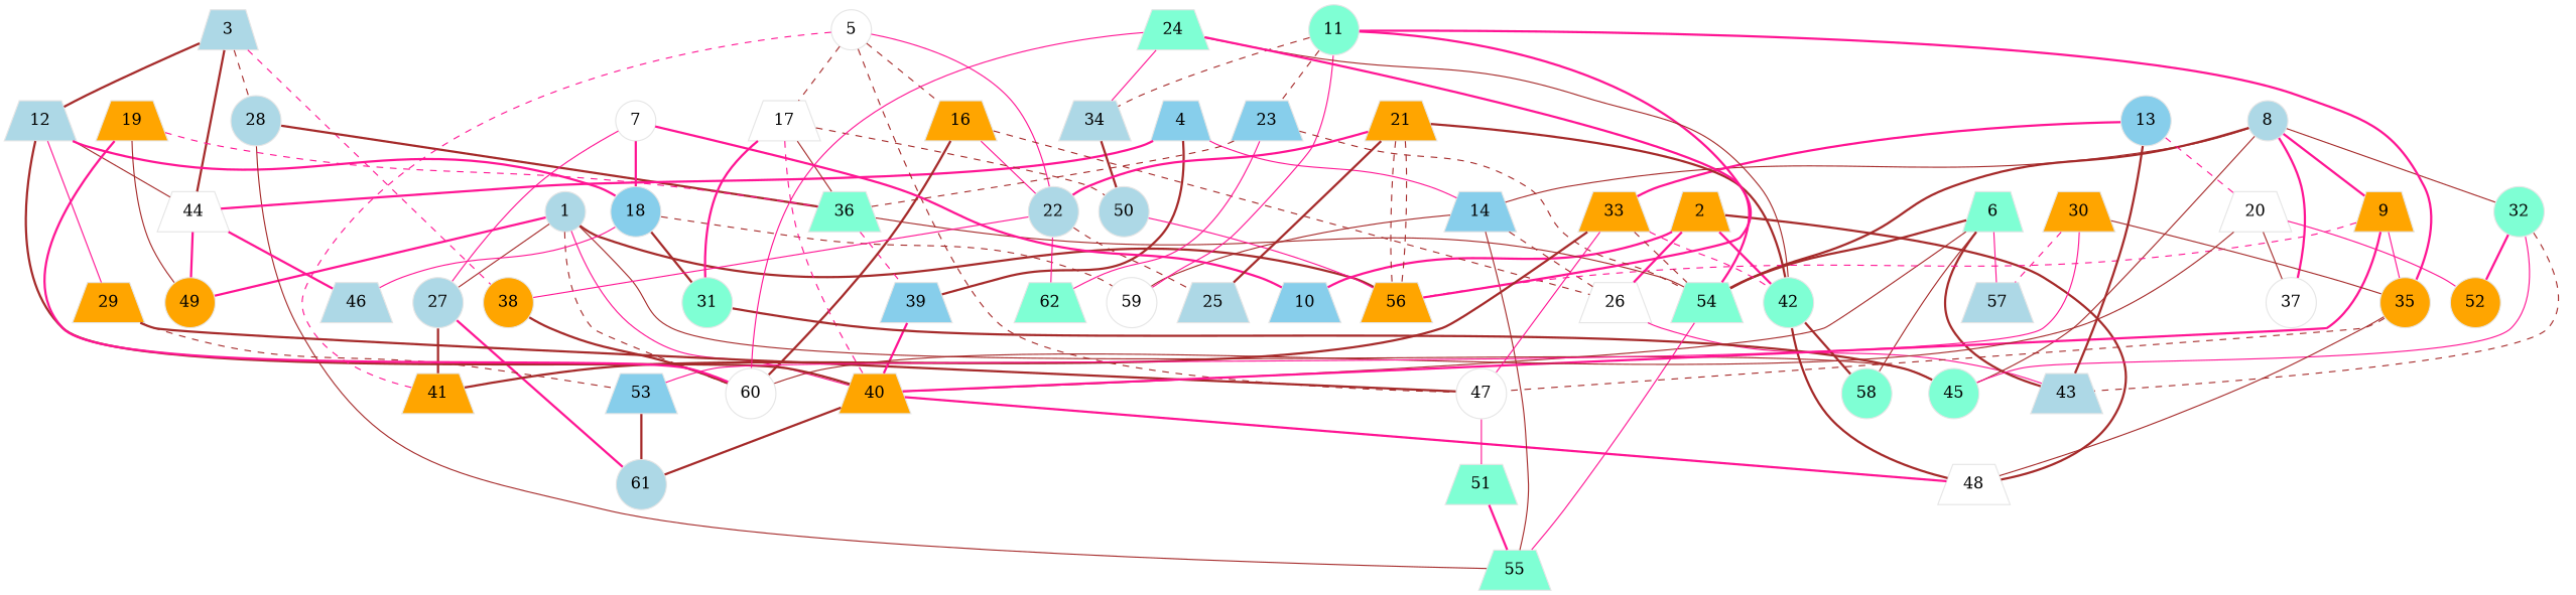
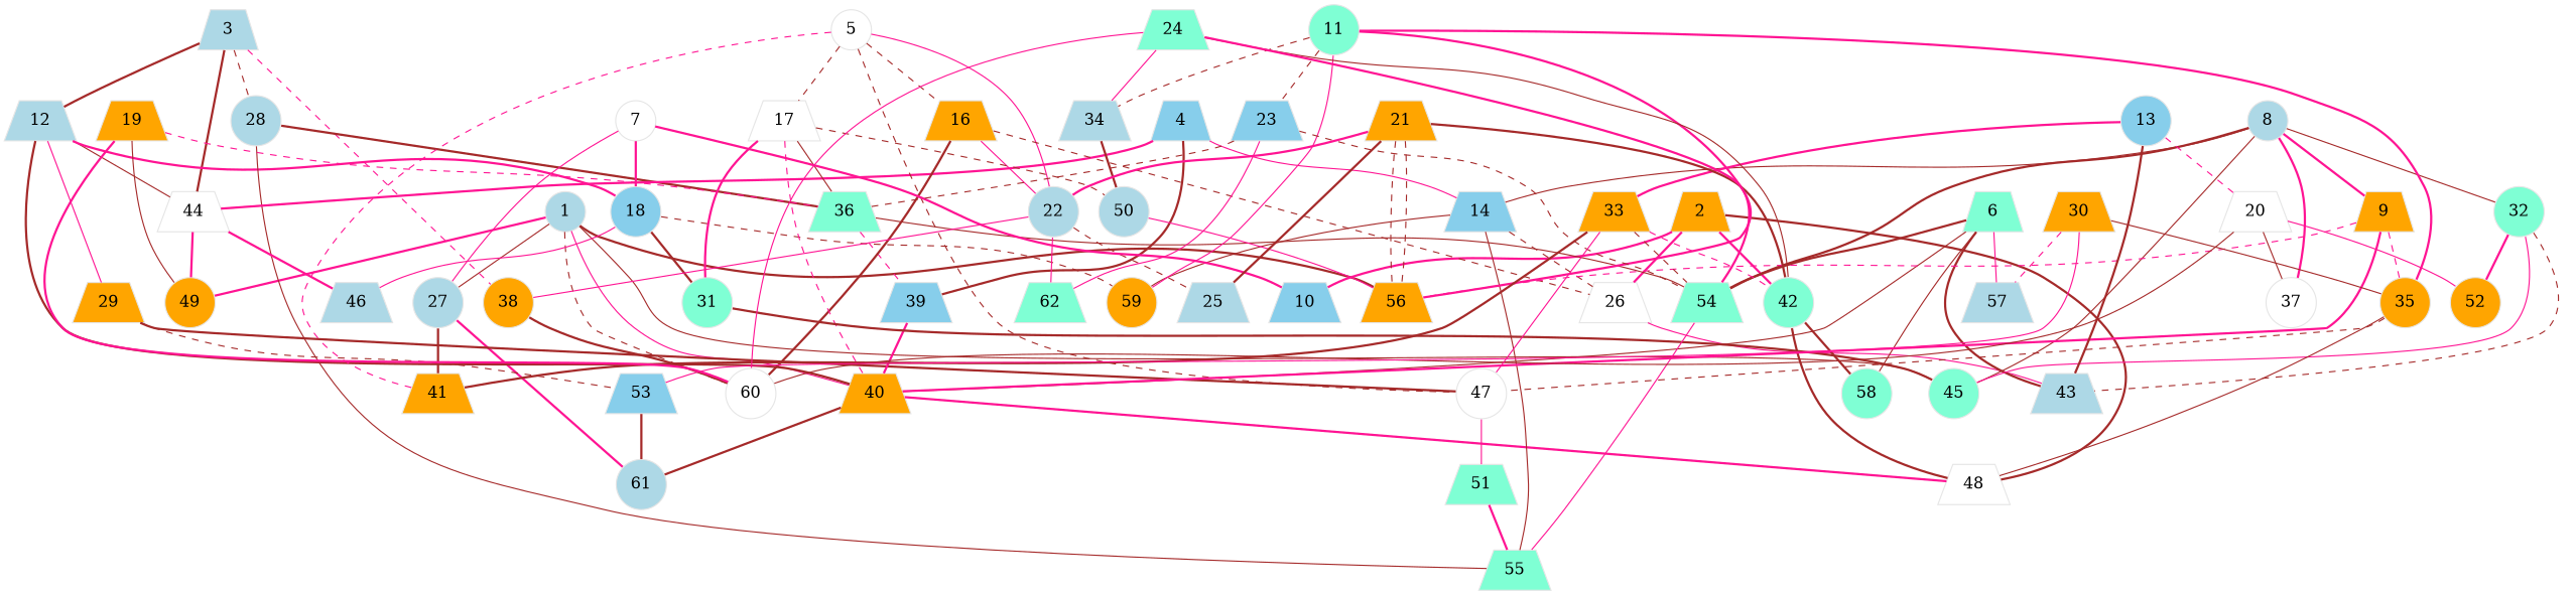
  graph {
    node [color=gray90 fillcolor=orange shape=trapezium style=filled]
    edge [color=brown style=bold]
    1 [fillcolor=lightblue shape=circle]
    27 [fillcolor=lightblue shape=circle]
    40
    45 [fillcolor=aquamarine shape=circle]
    49 [shape=circle]
    56
    60 [fillcolor=white shape=circle]
    41
    61 [fillcolor=lightblue shape=circle]
    48 [fillcolor=white]
    10 [fillcolor=skyblue]
    2
    26 [fillcolor=white]
    42 [fillcolor=aquamarine shape=circle]
    43 [fillcolor=lightblue]
    58 [fillcolor=aquamarine shape=circle]
    3 [fillcolor=lightblue]
    12 [fillcolor=lightblue]
    28 [fillcolor=lightblue shape=circle]
    38 [shape=circle]
    44 [fillcolor=white]
    18 [fillcolor=skyblue shape=circle]
    29
    55 [fillcolor=aquamarine]
    36 [fillcolor=aquamarine]
    46 [fillcolor=lightblue]
    4 [fillcolor=skyblue]
    14 [fillcolor=skyblue]
    39 [fillcolor=skyblue]
-   59 [fillcolor=white shape=circle]
+   59 [shape=circle]
    5 [fillcolor=white shape=circle]
    16
    17 [fillcolor=white]
    22 [fillcolor=lightblue shape=circle]
    47 [fillcolor=white shape=circle]
    31 [fillcolor=aquamarine shape=circle]
    50 [fillcolor=lightblue shape=circle]
    25 [fillcolor=lightblue]
    62 [fillcolor=aquamarine]
    51 [fillcolor=aquamarine]
    6 [fillcolor=aquamarine]
    54 [fillcolor=aquamarine]
    57 [fillcolor=lightblue]
    7 [fillcolor=white shape=circle]
    8 [fillcolor=lightblue shape=circle]
    9
    32 [fillcolor=aquamarine shape=circle]
    37 [fillcolor=white shape=circle]
    35 [shape=circle]
    52 [shape=circle]
    11 [fillcolor=aquamarine shape=circle]
    23 [fillcolor=skyblue]
    34 [fillcolor=lightblue]
    53 [fillcolor=skyblue]
    13 [fillcolor=skyblue shape=circle]
    20 [fillcolor=white]
    33
    19
    21
    24 [fillcolor=aquamarine]
    30
    1 -- 27 [style=solid]
    1 -- 40 [color=deeppink style=solid]
    1 -- 45 [style=solid]
    1 -- 49 [color=deeppink]
    1 -- 56
    1 -- 60 [style=dashed]
    27 -- 41
    27 -- 61 [color=deeppink]
    40 -- 61
    40 -- 48 [color=deeppink]
    2 -- 48
    2 -- 10 [color=deeppink]
    2 -- 26 [color=deeppink]
    2 -- 42 [color=deeppink]
    26 -- 43 [color=deeppink style=solid]
    42 -- 48
    42 -- 58
    3 -- 12
    3 -- 28 [style=dashed]
    3 -- 38 [color=deeppink style=dashed]
    3 -- 44
    12 -- 40
    12 -- 44 [style=solid]
    12 -- 18 [color=deeppink]
    12 -- 29 [color=deeppink style=solid]
    28 -- 55 [style=solid]
    28 -- 36
    38 -- 60
    44 -- 49 [color=deeppink]
    44 -- 46 [color=deeppink]
    18 -- 46 [color=deeppink style=solid]
    18 -- 59 [style=dashed]
    18 -- 31
    29 -- 47
    29 -- 53 [style=dashed]
    36 -- 39 [color=deeppink style=dashed]
    36 -- 54 [style=solid]
    4 -- 44 [color=deeppink]
    4 -- 14 [color=deeppink style=solid]
    4 -- 39
    14 -- 26 [style=dashed]
    14 -- 55 [style=solid]
    14 -- 59 [style=solid]
    39 -- 40 [color=deeppink]
    5 -- 41 [color=deeppink style=dashed]
    5 -- 16 [style=dashed]
    5 -- 17 [style=dashed]
    5 -- 22 [color=deeppink style=solid]
    5 -- 47 [style=dashed]
    16 -- 60
    16 -- 26 [style=dashed]
    16 -- 22 [color=deeppink style=solid]
    17 -- 40 [color=deeppink style=dashed]
    17 -- 36 [style=solid]
    17 -- 31 [color=deeppink]
    17 -- 50 [style=dashed]
    22 -- 38 [color=deeppink style=solid]
    22 -- 25 [style=dashed]
    22 -- 62 [color=deeppink style=solid]
    47 -- 51 [color=deeppink style=solid]
    31 -- 45
    50 -- 56 [color=deeppink style=solid]
    51 -- 55 [color=deeppink]
    6 -- 40 [style=solid]
    6 -- 43
    6 -- 58 [style=solid]
    6 -- 54
    6 -- 57 [color=deeppink style=solid]
    54 -- 55 [color=deeppink style=solid]
    7 -- 27 [color=deeppink style=solid]
    7 -- 10 [color=deeppink]
    7 -- 18 [color=deeppink]
    8 -- 45 [style=solid]
    8 -- 14 [style=solid]
    8 -- 54
    8 -- 9 [color=deeppink]
    8 -- 32 [style=solid]
    8 -- 37 [color=deeppink]
    9 -- 40 [color=deeppink]
    9 -- 56 [color=deeppink style=dashed]
-   9 -- 35 [color=deeppink style=solid]
+   9 -- 35 [color=deeppink style=dashed]
    32 -- 45 [color=deeppink style=solid]
    32 -- 43 [style=dashed]
    32 -- 52 [color=deeppink]
    35 -- 48 [style=solid]
    35 -- 47 [style=dashed]
    11 -- 56 [color=deeppink]
    11 -- 59 [color=deeppink style=solid]
    11 -- 35 [color=deeppink]
    11 -- 23 [style=dashed]
    11 -- 34 [style=dashed]
    23 -- 36 [style=dashed]
    23 -- 62 [color=deeppink style=solid]
    23 -- 54 [style=dashed]
    34 -- 50
    53 -- 61
    13 -- 43
    13 -- 20 [color=deeppink style=dashed]
    13 -- 33 [color=deeppink]
    20 -- 60 [style=solid]
    20 -- 37 [style=solid]
    20 -- 52 [color=deeppink style=solid]
    33 -- 41
    33 -- 42 [color=deeppink style=dashed]
    33 -- 47 [color=deeppink style=solid]
    33 -- 54 [style=dashed]
    19 -- 49 [style=solid]
    19 -- 60 [color=deeppink]
    19 -- 36 [color=deeppink style=dashed]
    21 -- 56 [style=dashed]
    21 -- 56 [style=dashed]
    21 -- 42
    21 -- 22 [color=deeppink]
    21 -- 25
    24 -- 60 [color=deeppink style=solid]
    24 -- 42 [style=solid]
    24 -- 54 [color=deeppink]
    24 -- 34 [color=deeppink style=solid]
    30 -- 57 [color=deeppink style=dashed]
    30 -- 35 [style=solid]
    30 -- 53 [color=deeppink style=solid]
  }
